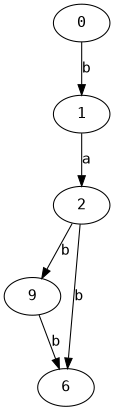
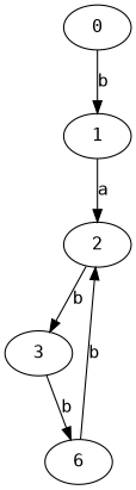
  strict digraph {
    fontname="DejaVu Sans Mono"
    node [fontname="DejaVu Sans Mono"]
    edge [fontname="DejaVu Sans Mono"]
    0
    1
    2
-   3 [label=9]
+   3
    6
    0 -> 1 [label=b]
    1 -> 2 [label=a]
    2 -> 3 [label=b]
-   2 -> 6 [label=b]
+   6 -> 2 [label=b]
    3 -> 6 [label=b]
  }
